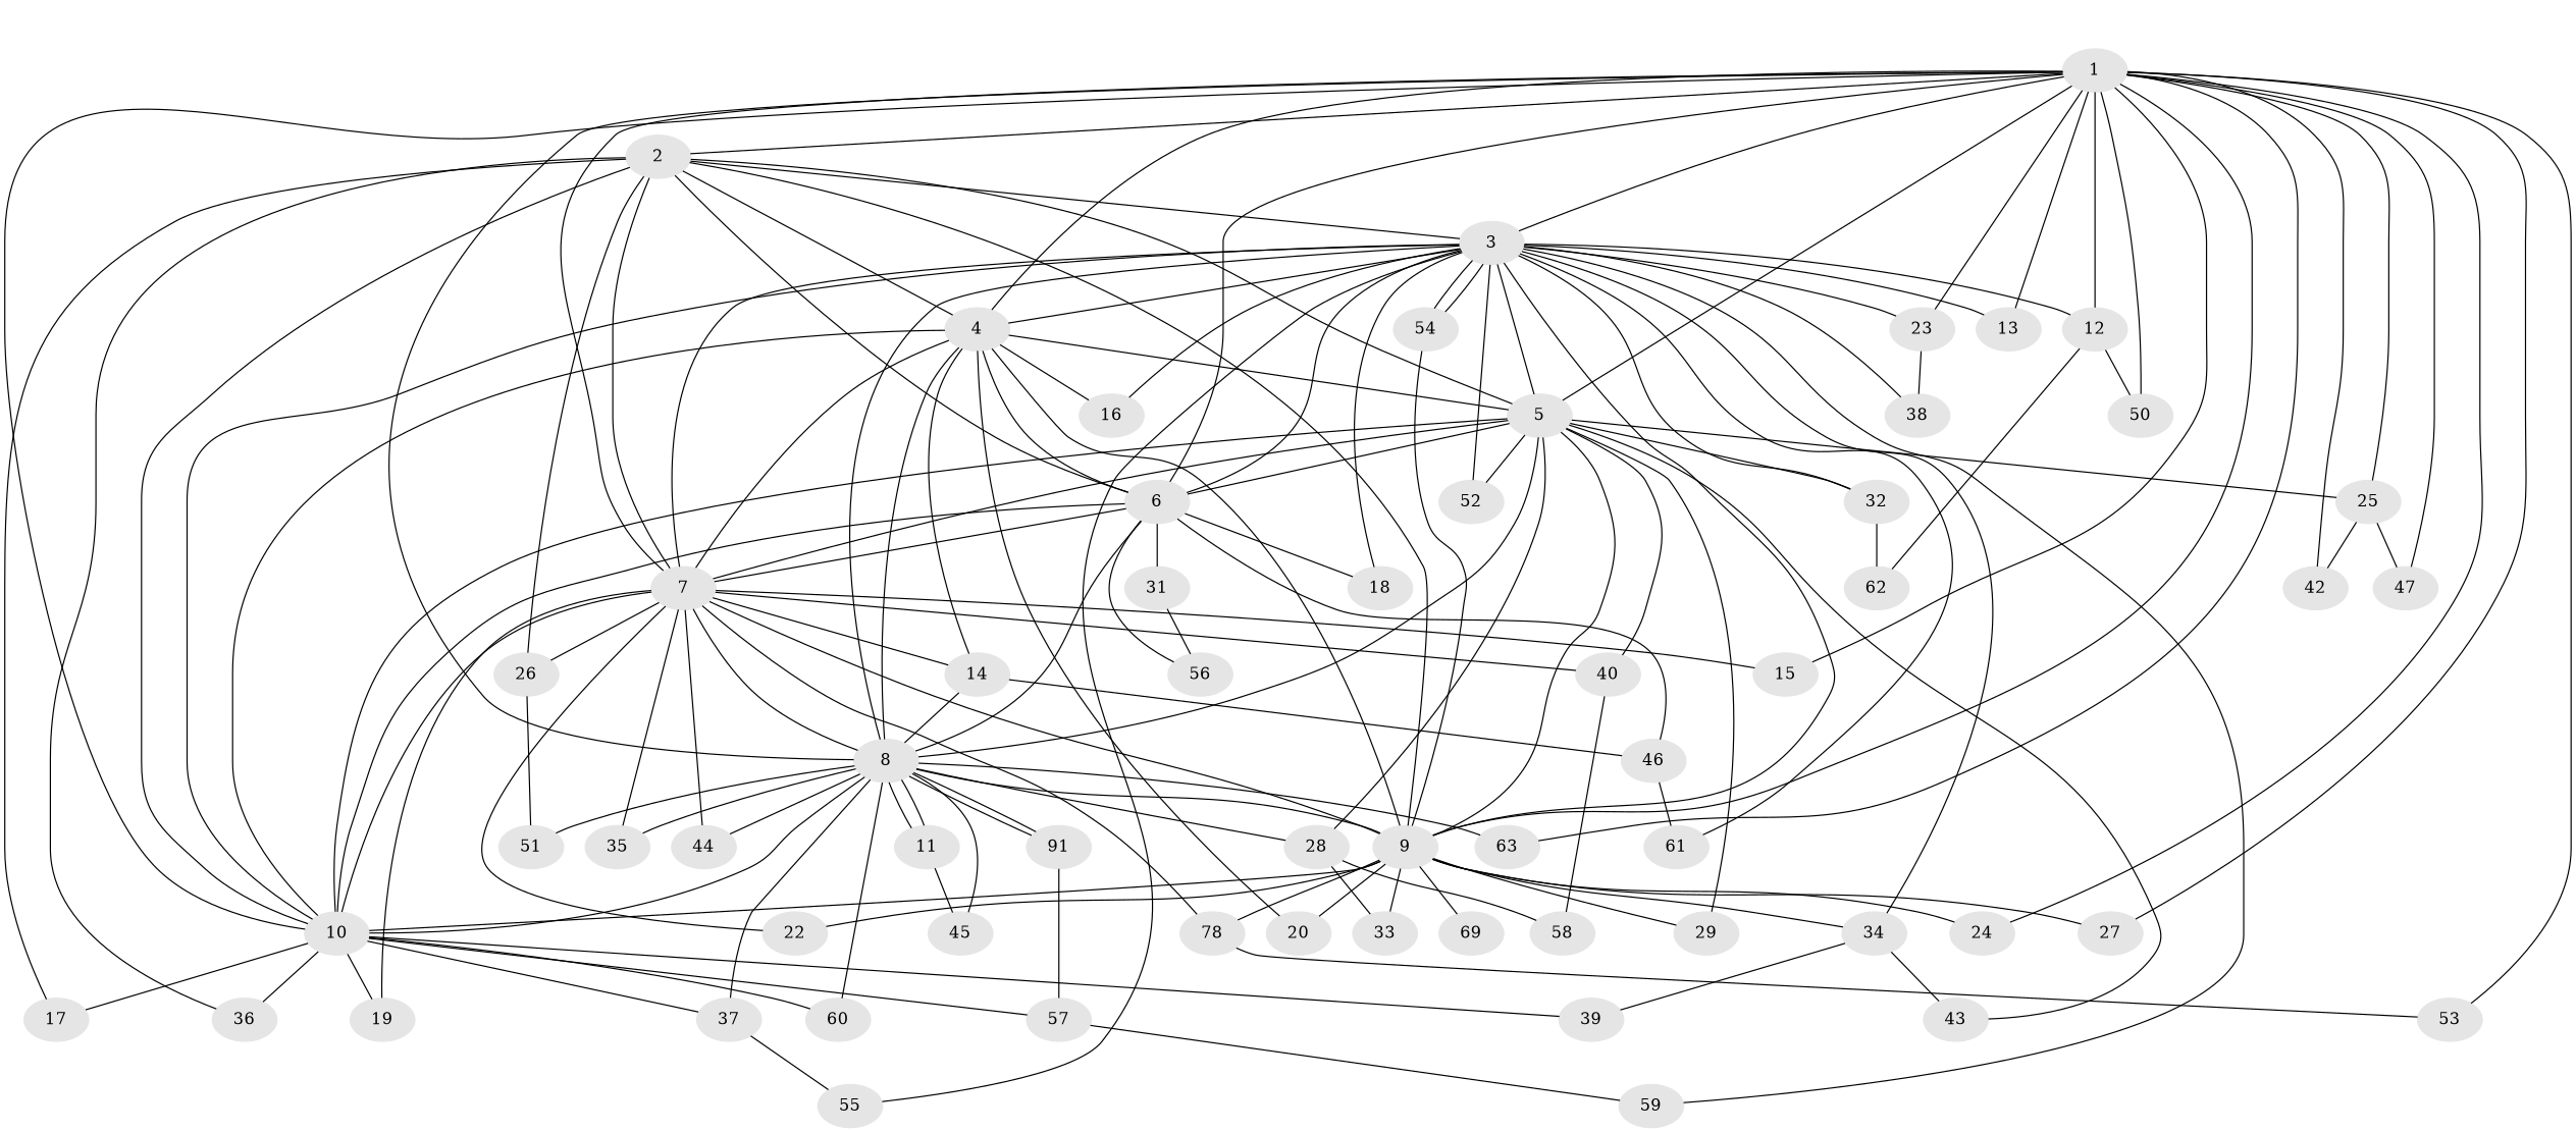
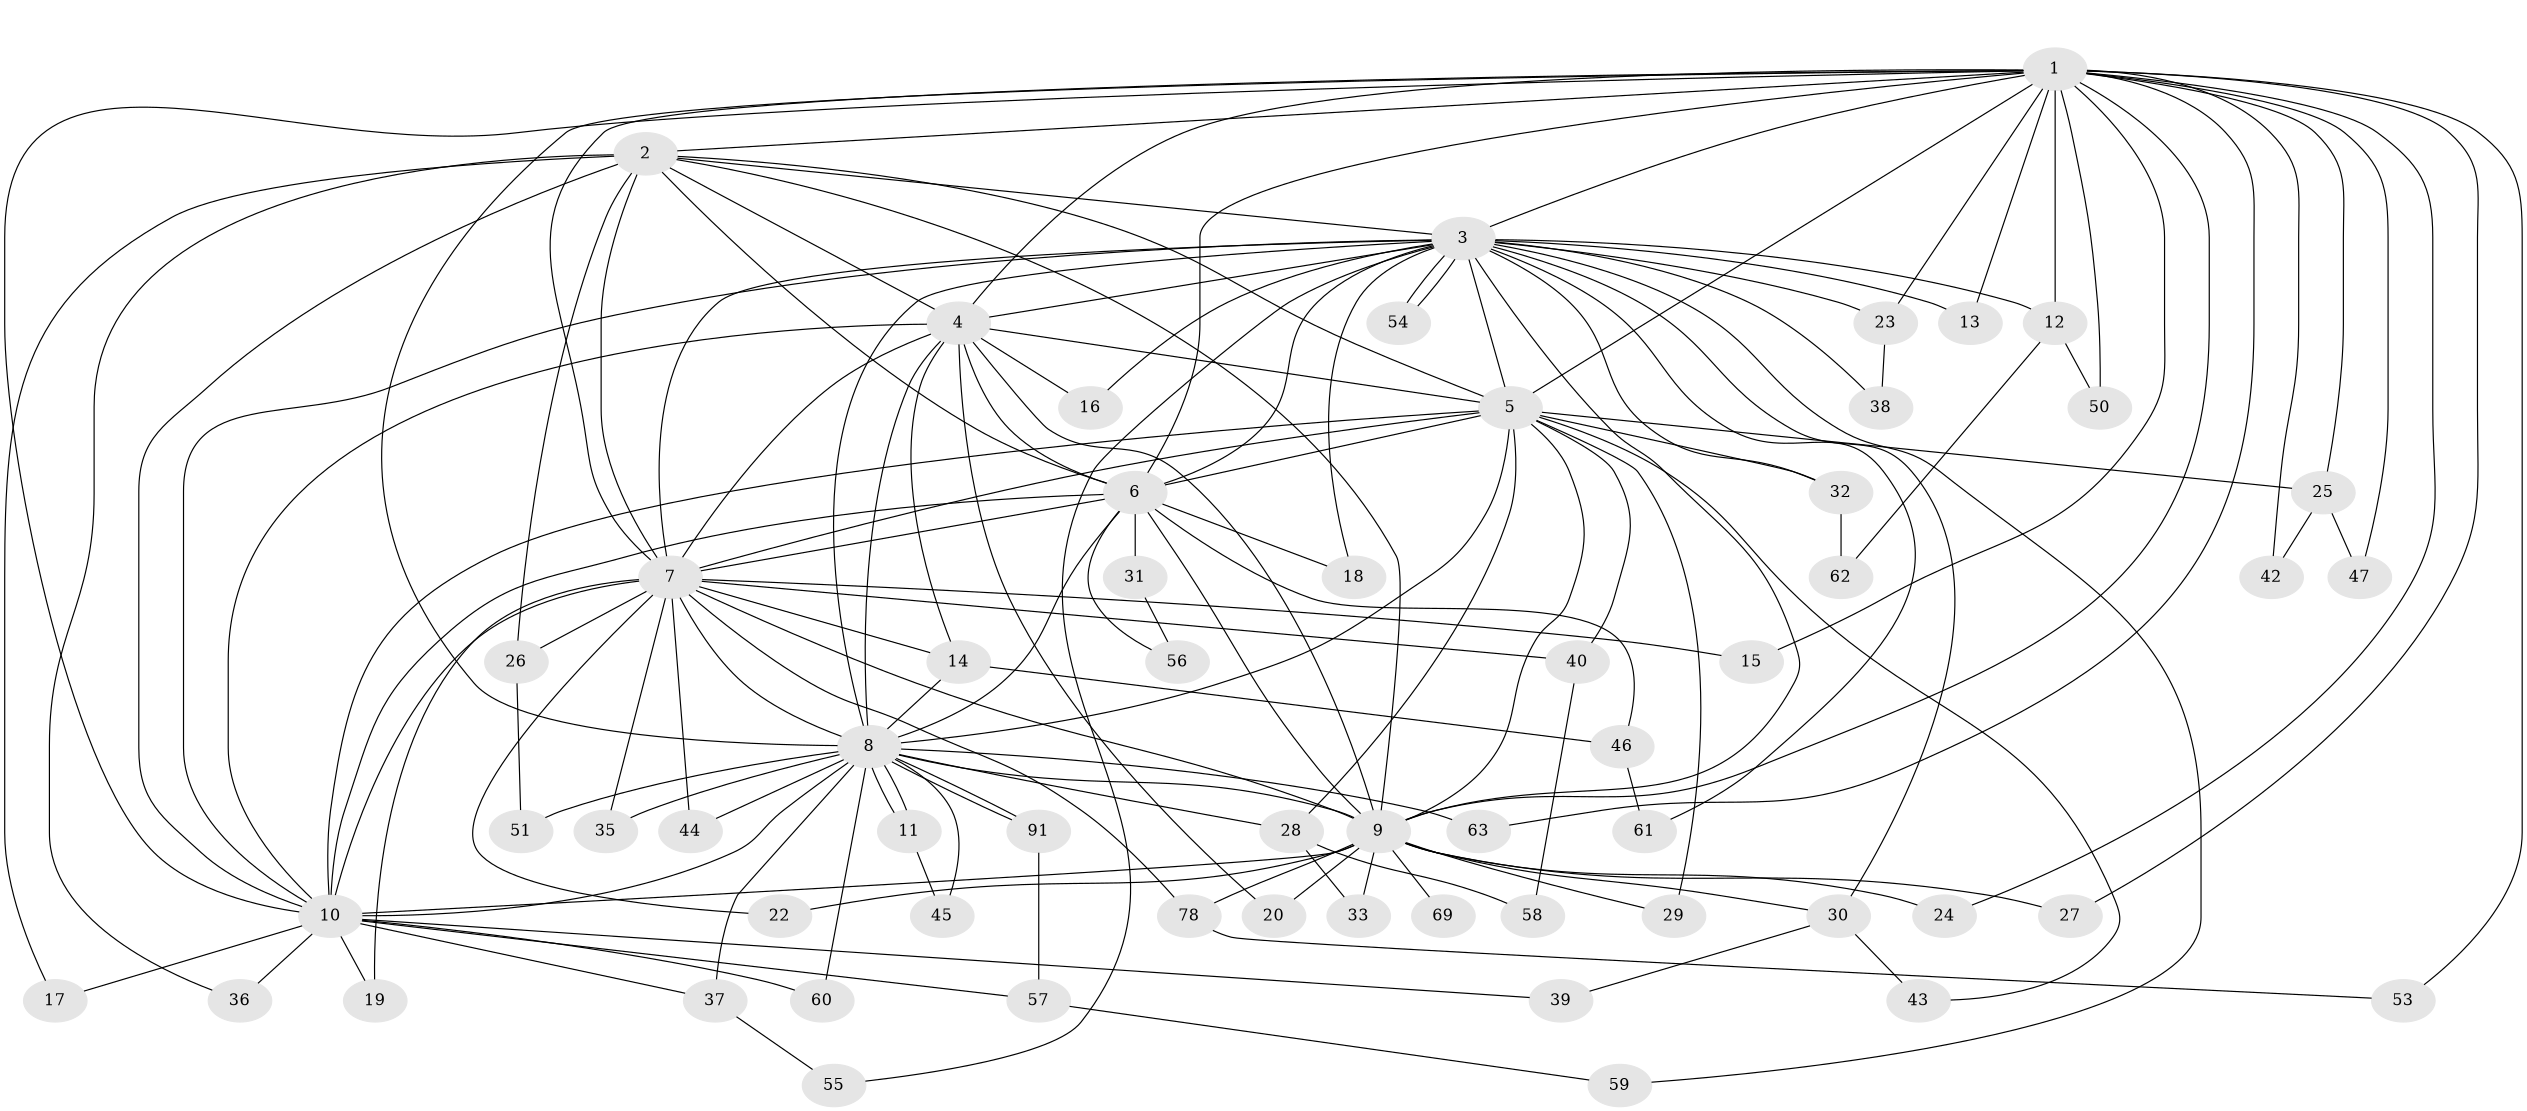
  graph {
    node [color=gray90 style=filled]
    1
    2
    3
    4
    5
    6
    7
    8
    9
    10
    12
    13
    15
    23
    24
    25
    27
    42
    47
    50
    53
    63
    17
    26
    36
    16
    18
    32
-   34
+   34 [label=30]
    38
-   52
    54
    55
    59
    61
    14
    20
    28
    29
    40
    43
    31
    46
    56
    19
    22
    35
    44
    n49 [label=78]
    11
    37
    n52 [label=91]
    45
    51
    60
    33
    n57 [label=69]
    39
    57
    62
    58
    1 -- 2
    1 -- 3
    1 -- 4
    1 -- 5
    1 -- 6
    1 -- 7
    1 -- 8
    1 -- 9
    1 -- 10
    1 -- 12
    1 -- 13
    1 -- 15
    1 -- 23
    1 -- 24
    1 -- 25
    1 -- 27
    1 -- 42
    1 -- 47
    1 -- 50
    1 -- 53
    1 -- 63
    2 -- 3
    2 -- 4
    2 -- 5
    2 -- 6
    2 -- 7
    2 -- 9
    2 -- 10
    2 -- 17
    2 -- 26
    2 -- 36
    3 -- 4
    3 -- 5
    3 -- 6
    3 -- 7
    3 -- 8
    3 -- 9
    3 -- 10
    3 -- 12
    3 -- 13
    3 -- 23
    3 -- 16
    3 -- 18
    3 -- 32
    3 -- 34
    3 -- 38
-   3 -- 52
    3 -- 54
    3 -- 54
    3 -- 55
    3 -- 59
    3 -- 61
    4 -- 5
    4 -- 6
    4 -- 7
    4 -- 8
    4 -- 9
    4 -- 10
    4 -- 16
    4 -- 14
    4 -- 20
    5 -- 6
    5 -- 7
    5 -- 8
    5 -- 9
    5 -- 10
    5 -- 25
    5 -- 32
-   5 -- 52
    5 -- 28
    5 -- 29
    5 -- 40
    5 -- 43
    6 -- 7
    6 -- 8
-   54 -- 9
+   6 -- 9
    6 -- 10
    6 -- 18
    6 -- 31
    6 -- 46
    6 -- 56
    7 -- 8
    7 -- 9
    7 -- 10
    7 -- 15
    7 -- 26
    7 -- 14
    7 -- 40
    7 -- 19
    7 -- 22
    7 -- 35
    7 -- 44
    7 -- n49
    8 -- 9
    8 -- 10
    8 -- 63
    8 -- 28
    8 -- 35
    8 -- 44
    8 -- 11
    8 -- 11
    8 -- 37
    8 -- n52
    8 -- n52
    8 -- 45
    8 -- 51
    8 -- 60
    9 -- 10
    9 -- 24
    9 -- 27
    9 -- 34
    9 -- 20
    9 -- 29
    9 -- 22
    9 -- n49
    9 -- 33
    9 -- n57
    10 -- 17
    10 -- 36
    10 -- 19
    10 -- 37
    10 -- 60
    10 -- 39
    10 -- 57
    12 -- 50
    12 -- 62
    23 -- 38
    25 -- 42
    25 -- 47
    26 -- 51
    32 -- 62
    34 -- 43
    34 -- 39
    14 -- 8
    14 -- 46
    28 -- 33
    28 -- 58
    40 -- 58
    31 -- 56
    46 -- 61
    n49 -- 53
    11 -- 45
    37 -- 55
    n52 -- 57
    57 -- 59
  }
